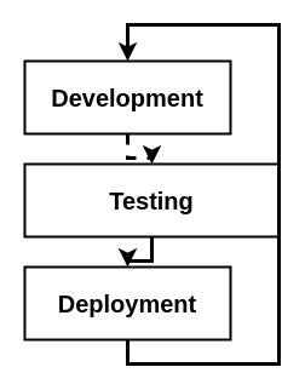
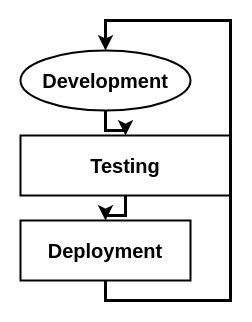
  <mxCell id="0" />
  <mxCell id="1" parent="0" />
- <mxCell id="2" style="edgeStyle=orthogonalEdgeStyle;rounded=0;html=1;exitX=0.5;exitY=1;jettySize=auto;orthogonalLoop=1;strokeWidth=3;fontSize=20;strokeColor=#000;dashed=1;" parent="1" source="3" target="5" edge="1"><mxGeometry relative="1" as="geometry" /></mxCell>
- <mxCell id="3" value="Development" style="rounded=0;whiteSpace=wrap;html=1;strokeWidth=2;fontSize=20;align=center;fontStyle=1" parent="1" vertex="1"><mxGeometry x="20" y="50" width="170" height="60" as="geometry" /></mxCell>
+ <mxCell id="2" style="edgeStyle=orthogonalEdgeStyle;rounded=0;html=1;exitX=0.5;exitY=1;jettySize=auto;orthogonalLoop=1;strokeWidth=3;fontSize=20;strokeColor=#000;" parent="1" source="3" target="5" edge="1"><mxGeometry relative="1" as="geometry" /></mxCell>
+ <mxCell id="3" value="Development" style="ellipse;whiteSpace=wrap;html=1;strokeWidth=2;fontSize=20;align=center;fontStyle=1;" parent="1" vertex="1"><mxGeometry x="20" y="50" width="170" height="60" as="geometry" /></mxCell>
  <mxCell id="4" style="edgeStyle=orthogonalEdgeStyle;rounded=0;html=1;exitX=0.5;exitY=1;jettySize=auto;orthogonalLoop=1;strokeWidth=3;fontSize=20;strokeColor=#000;" parent="1" source="5" target="7" edge="1"><mxGeometry relative="1" as="geometry" /></mxCell>
  <mxCell id="5" value="Testing" style="rounded=0;whiteSpace=wrap;html=1;strokeWidth=2;fontSize=20;align=center;fontStyle=1" parent="1" vertex="1"><mxGeometry x="20" y="135" width="210" height="60" as="geometry" /></mxCell>
  <mxCell id="6" style="edgeStyle=orthogonalEdgeStyle;rounded=0;html=1;exitX=0.5;exitY=1;entryX=0.5;entryY=0;jettySize=auto;orthogonalLoop=1;strokeWidth=3;fontSize=20;strokeColor=#000;" parent="1" source="7" target="3" edge="1"><mxGeometry relative="1" as="geometry"><Array as="points"><mxPoint x="105" y="300" /><mxPoint x="230" y="300" /><mxPoint x="230" y="20" /><mxPoint x="105" y="20" /></Array></mxGeometry></mxCell>
  <mxCell id="7" value="Deployment" style="rounded=0;whiteSpace=wrap;html=1;strokeWidth=2;fontSize=20;align=center;fontStyle=1" parent="1" vertex="1"><mxGeometry x="20" y="220" width="170" height="60" as="geometry" /></mxCell>
